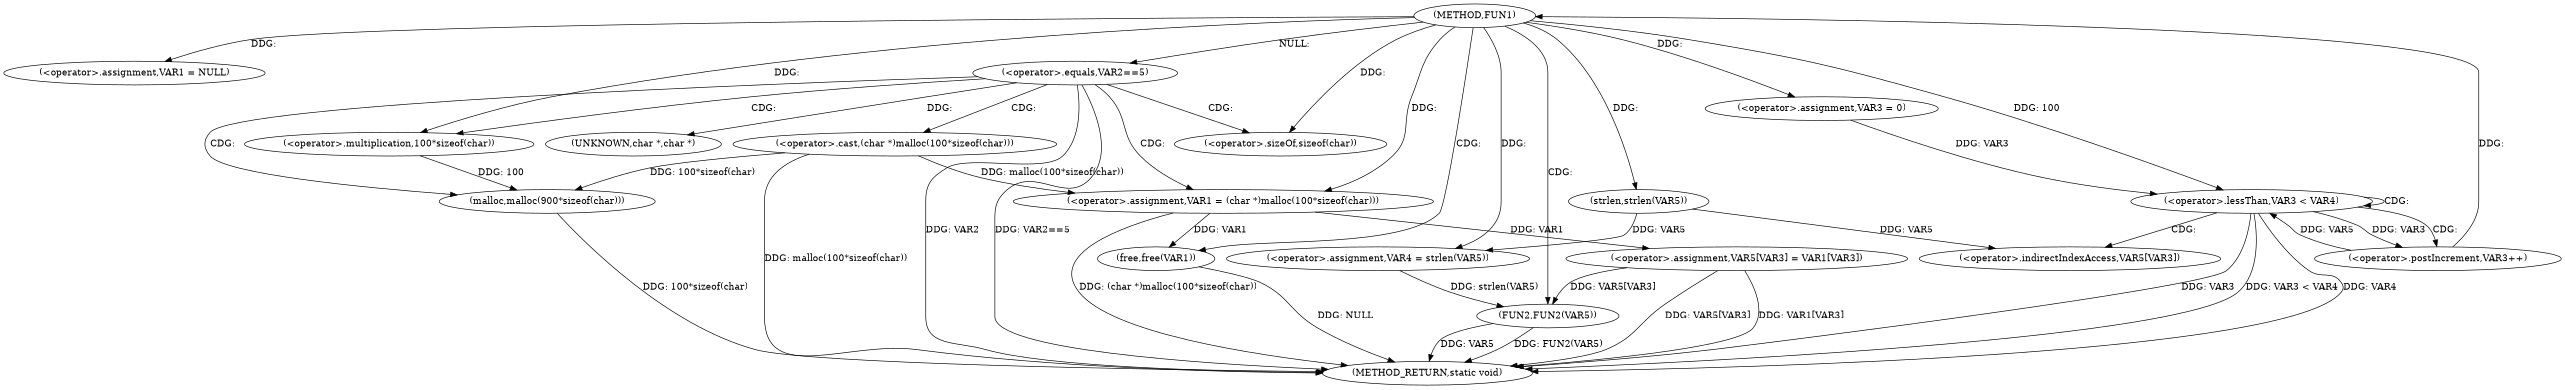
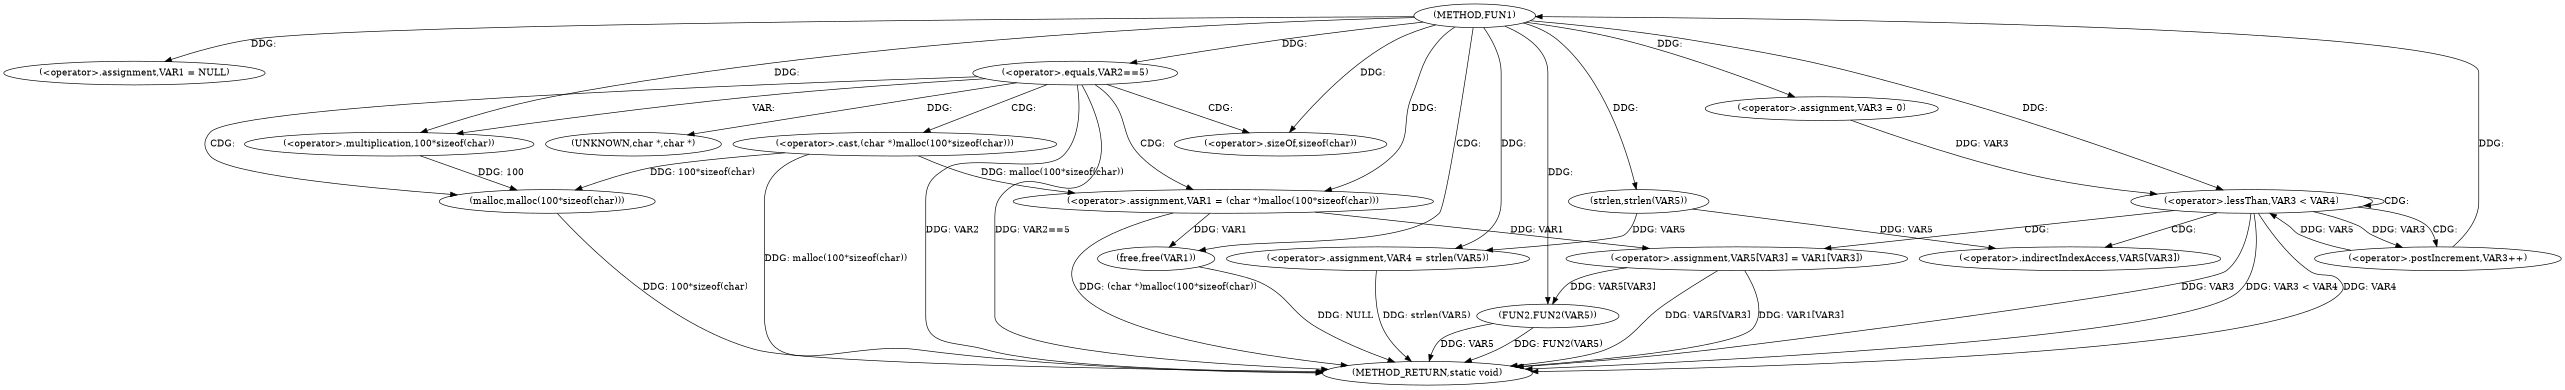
  digraph {
    n1 [label="(METHOD,FUN1)"]
    n2 [label="(<operator>.assignment,VAR1 = NULL)"]
    n3 [label="(<operator>.equals,VAR2==5)"]
    n4 [label="(<operator>.assignment,VAR1 = (char *)malloc(100*sizeof(char)))"]
    n5 [label="(<operator>.multiplication,100*sizeof(char))"]
    n6 [label="(<operator>.sizeOf,sizeof(char))"]
    n7 [label="(<operator>.assignment,VAR4 = strlen(VAR5))"]
    n8 [label="(strlen,strlen(VAR5))"]
    n9 [label="(<operator>.assignment,VAR3 = 0)"]
    n10 [label="(<operator>.lessThan,VAR3 < VAR4)"]
    n11 [label="(FUN2,FUN2(VAR5))"]
    n12 [label="(free,free(VAR1))"]
    n13 [label="(METHOD_RETURN,static void)"]
    n14 [label="(<operator>.cast,(char *)malloc(100*sizeof(char)))"]
-   n15 [label="(malloc,malloc(900*sizeof(char)))"]
+   n15 [label="(malloc,malloc(100*sizeof(char)))"]
    n16 [label="(UNKNOWN,char *,char *)"]
    n17 [label="(<operator>.assignment,VAR5[VAR3] = VAR1[VAR3])"]
    n18 [label="(<operator>.indirectIndexAccess,VAR5[VAR3])"]
    n19 [label="(<operator>.postIncrement,VAR3++)"]
    n1 -> n2 [label="DDG: "]
-   n1 -> n3 [label="NULL: "]
+   n1 -> n3 [label="DDG: "]
    n1 -> n4 [label="DDG: "]
    n1 -> n5 [label="DDG: "]
    n1 -> n6 [label="DDG: "]
    n1 -> n7 [label="DDG: "]
    n1 -> n8 [label="DDG: "]
    n1 -> n9 [label="DDG: "]
-   n1 -> n10 [label="DDG: 100"]
-   n1 -> n11 [label="CDG: "]
+   n1 -> n10 [label="DDG: "]
+   n1 -> n11 [label="DDG: "]
    n1 -> n12 [label="CDG: "]
    n3 -> n4 [label="CDG: "]
-   n3 -> n5 [label="CDG: "]
+   n3 -> n5 [label="VAR: "]
    n3 -> n6 [label="CDG: "]
    n3 -> n13 [label="DDG: VAR2"]
    n3 -> n13 [label="DDG: VAR2==5"]
    n3 -> n14 [label="CDG: "]
    n3 -> n15 [label="CDG: "]
    n3 -> n16 [label="DDG: "]
    n4 -> n12 [label="DDG: VAR1"]
    n4 -> n13 [label="DDG: (char *)malloc(100*sizeof(char))"]
    n4 -> n17 [label="DDG: VAR1"]
    n5 -> n15 [label="DDG: 100"]
-   n7 -> n11 [label="DDG: strlen(VAR5)"]
+   n7 -> n13 [label="DDG: strlen(VAR5)"]
    n8 -> n7 [label="DDG: VAR5"]
    n8 -> n18 [label="DDG: VAR5"]
    n9 -> n10 [label="DDG: VAR3"]
    n10 -> n10 [label="CDG: "]
    n10 -> n13 [label="DDG: VAR3"]
    n10 -> n13 [label="DDG: VAR3 < VAR4"]
    n10 -> n13 [label="DDG: VAR4"]
+   n10 -> n17 [label="CDG: "]
    n10 -> n18 [label="CDG: "]
    n10 -> n19 [label="DDG: VAR3"]
    n10 -> n19 [label="CDG: "]
    n11 -> n13 [label="DDG: FUN2(VAR5)"]
    n11 -> n13 [label="DDG: VAR5"]
    n12 -> n13 [label="DDG: NULL"]
    n14 -> n4 [label="DDG: malloc(100*sizeof(char))"]
    n14 -> n13 [label="DDG: malloc(100*sizeof(char))"]
    n14 -> n15 [label="DDG: 100*sizeof(char)"]
    n15 -> n13 [label="DDG: 100*sizeof(char)"]
    n17 -> n11 [label="DDG: VAR5[VAR3]"]
    n17 -> n13 [label="DDG: VAR1[VAR3]"]
    n17 -> n13 [label="DDG: VAR5[VAR3]"]
    n19 -> n1 [label="DDG: "]
    n19 -> n10 [label="DDG: VAR5"]
  }
